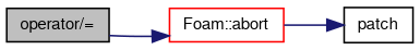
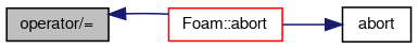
  digraph {
    rankdir=LR
    node [color=black fontname=FreeSans fontsize=10 shape=record]
    edge [color=midnightblue fontname=FreeSans fontsize=10 labelfontname=FreeSans labelfontsize=10 style=solid]
    n1 [fillcolor=grey75 fontcolor=black height=0.2 label="operator/=" style=filled width=0.4]
    n2 [color=red height=0.2 label="Foam::abort" width=0.4]
-   n3 [height=0.2 label=patch width=0.4]
-   n1 -> n2
+   n3 [height=0.2 label=abort width=0.4]
+   n2 -> n1
    n2 -> n3
  }
